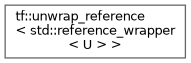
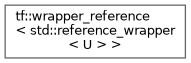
  digraph {
    rankdir=LR
-   n1 [color=grey40 fillcolor=white fontname=Helvetica fontsize=10 height=0.2 label="tf::unwrap_reference\l\< std::reference_wrapper\l\< U \> \>" shape=box style=filled width=0.4]
+   n1 [color=grey40 fillcolor=white fontname=Helvetica fontsize=10 height=0.2 label="tf::wrapper_reference\l\< std::reference_wrapper\l\< U \> \>" shape=box style=filled width=0.4]
  }
